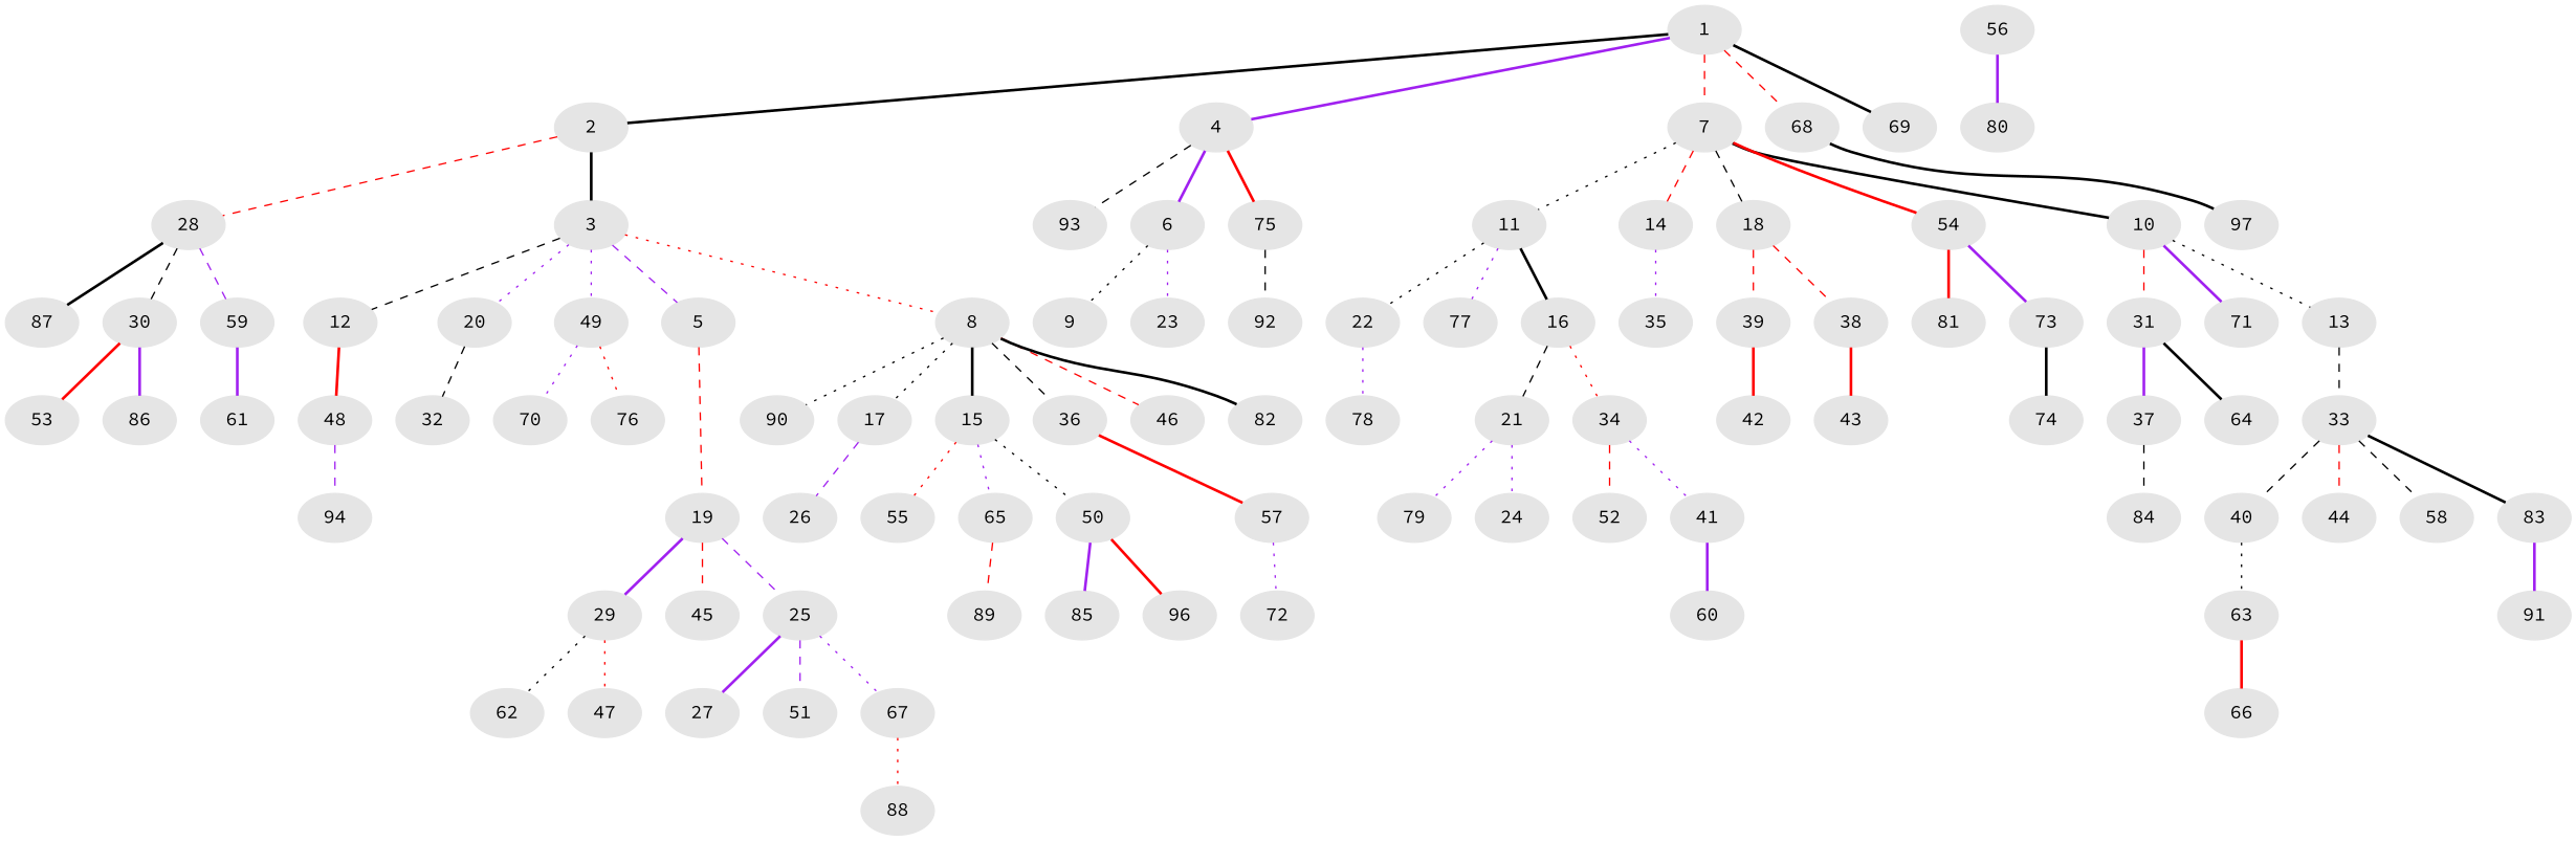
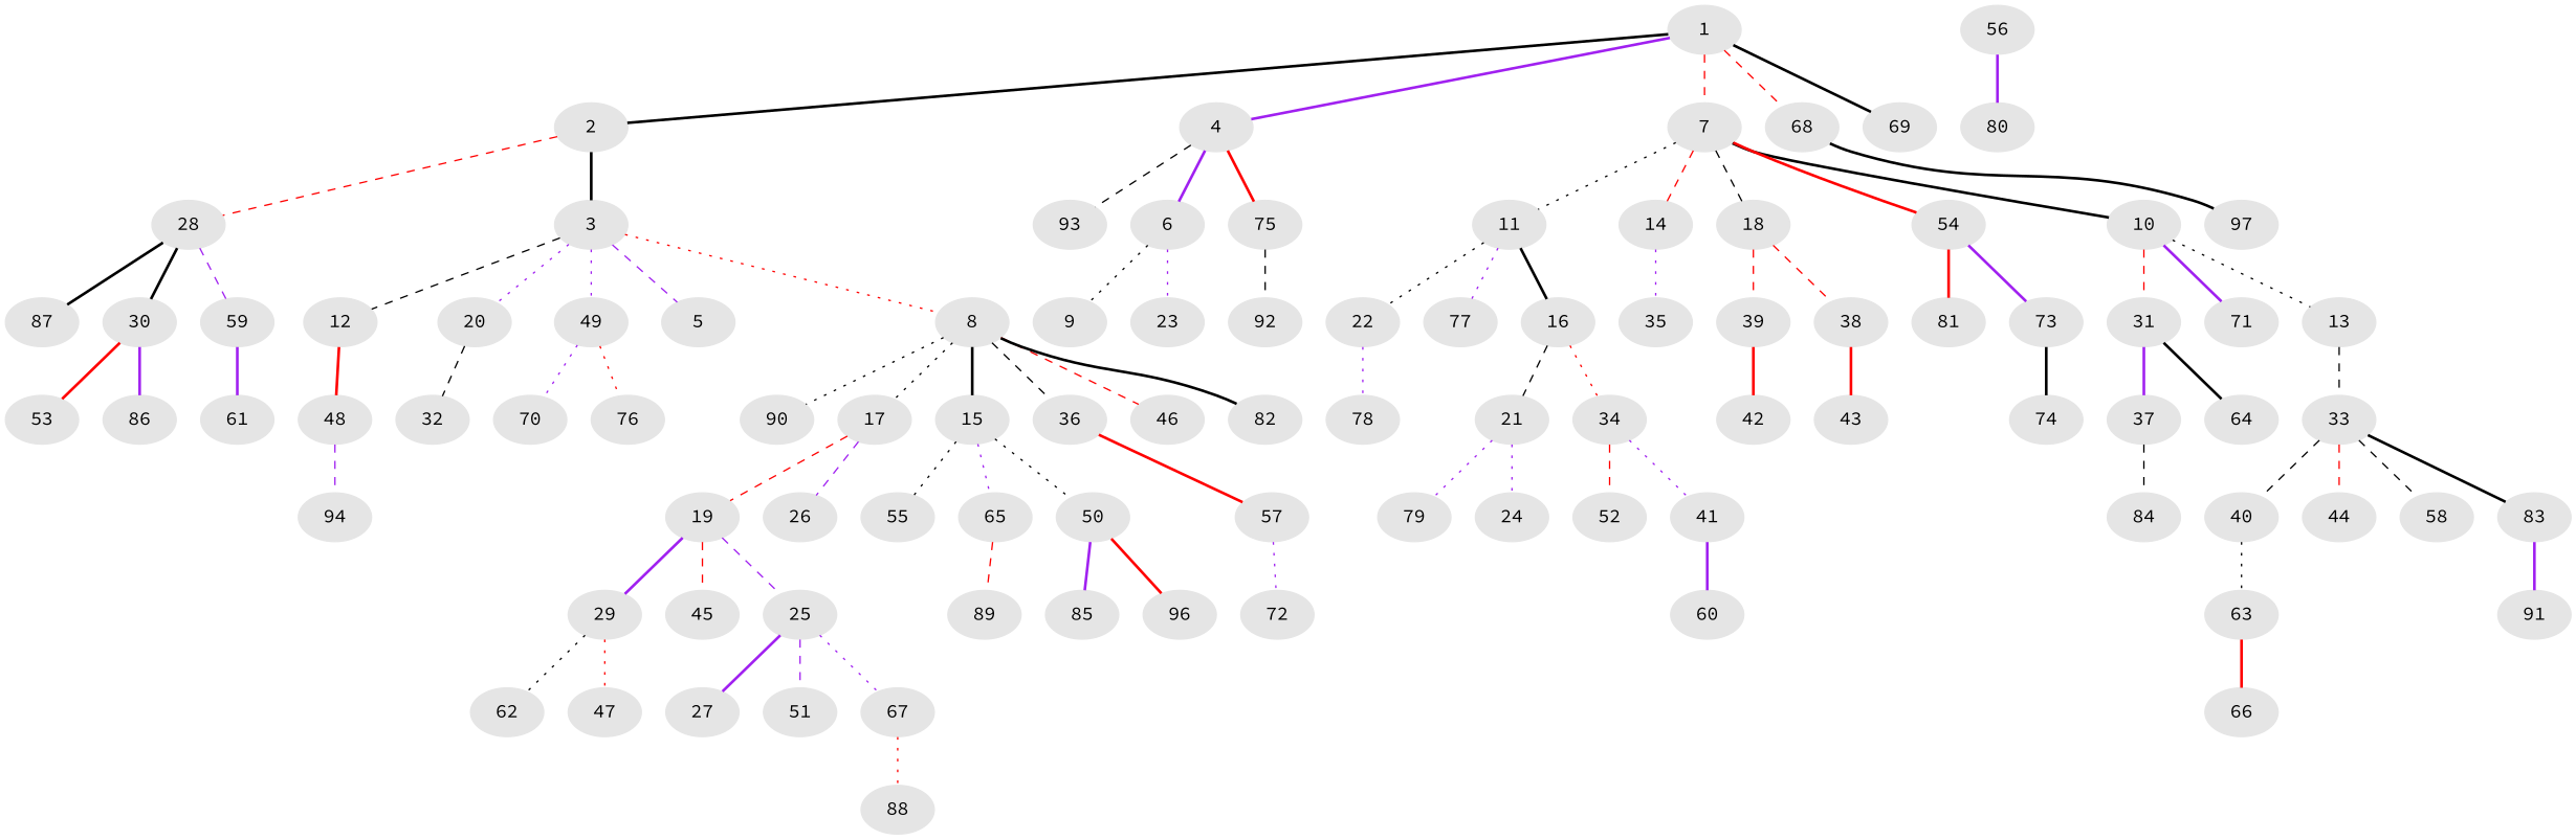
  graph {
    fontname="Source Code Pro"
    node [color=gray90 fontname="Source Code Pro" style=filled]
    edge [color=black fontname="Source Code Pro" style=bold]
    1
    2
    4
    7
    68
    69
    3
    28
    6
    75
    93
    10
    11
    14
    18
    54
    n17 [label=97]
    5
    8
    12
    20
    49
    30
    59
    87
    15
    17
    36
    46
    82
    90
    48
    32
    70
    76
    9
    23
    92
    13
    31
    71
    16
    22
    77
    35
    38
    39
    73
    81
    50
    55
    65
    19
    26
    57
    33
    37
    64
    21
    34
    78
    94
    40
    44
    58
    83
    85
    96
    89
    24
    79
    41
    52
    25
    29
    45
    43
    42
    27
    51
    67
    47
    62
    88
    53
    86
    61
    84
    63
    91
    60
    72
    66
    56
    80
    74
    1 -- 2
    1 -- 4 [color=purple]
    1 -- 7 [color=red style=dashed]
    1 -- 68 [color=red style=dashed]
    1 -- 69
    2 -- 3
    2 -- 28 [color=red style=dashed]
    4 -- 6 [color=purple]
    4 -- 75 [color=red]
    4 -- 93 [style=dashed]
    7 -- 10
    7 -- 11 [style=dotted]
    7 -- 14 [color=red style=dashed]
    7 -- 18 [style=dashed]
    7 -- 54 [color=red]
    68 -- n17
    3 -- 5 [color=purple style=dashed]
    3 -- 8 [color=red style=dotted]
    3 -- 12 [style=dashed]
    3 -- 20 [color=purple style=dotted]
    3 -- 49 [color=purple style=dotted]
-   28 -- 30 [style=dashed]
+   28 -- 30
    28 -- 59 [color=purple style=dashed]
    28 -- 87
    6 -- 9 [style=dotted]
    6 -- 23 [color=purple style=dotted]
    75 -- 92 [style=dashed]
    10 -- 13 [style=dotted]
    10 -- 31 [color=red style=dashed]
    10 -- 71 [color=purple]
    11 -- 16
    11 -- 22 [style=dotted]
    11 -- 77 [color=purple style=dotted]
    14 -- 35 [color=purple style=dotted]
    18 -- 38 [color=red style=dashed]
    18 -- 39 [color=red style=dashed]
    54 -- 73 [color=purple]
    54 -- 81 [color=red]
    8 -- 15
    8 -- 17 [style=dotted]
    8 -- 36 [style=dashed]
    8 -- 46 [color=red style=dashed]
    8 -- 82
    8 -- 90 [style=dotted]
    12 -- 48 [color=red]
    20 -- 32 [style=dashed]
    49 -- 70 [color=purple style=dotted]
    49 -- 76 [color=red style=dotted]
    30 -- 53 [color=red]
    30 -- 86 [color=purple]
    59 -- 61 [color=purple]
    15 -- 50 [style=dotted]
-   15 -- 55 [color=red style=dotted]
+   15 -- 55 [style=dotted]
    15 -- 65 [color=purple style=dotted]
-   5 -- 19 [color=red style=dashed]
+   17 -- 19 [color=red style=dashed]
    17 -- 26 [color=purple style=dashed]
    36 -- 57 [color=red]
    48 -- 94 [color=purple style=dashed]
    13 -- 33 [style=dashed]
    31 -- 37 [color=purple]
    31 -- 64
    16 -- 21 [style=dashed]
    16 -- 34 [color=red style=dotted]
    22 -- 78 [color=purple style=dotted]
    38 -- 43 [color=red]
    39 -- 42 [color=red]
    73 -- 74
    50 -- 85 [color=purple]
    50 -- 96 [color=red]
    65 -- 89 [color=red style=dashed]
    19 -- 25 [color=purple style=dashed]
    19 -- 29 [color=purple]
    19 -- 45 [color=red style=dashed]
    57 -- 72 [color=purple style=dotted]
    33 -- 40 [style=dashed]
    33 -- 44 [color=red style=dashed]
    33 -- 58 [style=dashed]
    33 -- 83
    37 -- 84 [style=dashed]
    21 -- 24 [color=purple style=dotted]
    21 -- 79 [color=purple style=dotted]
    34 -- 41 [color=purple style=dotted]
    34 -- 52 [color=red style=dashed]
    40 -- 63 [style=dotted]
    83 -- 91 [color=purple]
    41 -- 60 [color=purple]
    25 -- 27 [color=purple]
    25 -- 51 [color=purple style=dashed]
    25 -- 67 [color=purple style=dotted]
    29 -- 47 [color=red style=dotted]
    29 -- 62 [style=dotted]
    67 -- 88 [color=red style=dotted]
    63 -- 66 [color=red]
    56 -- 80 [color=purple]
  }
